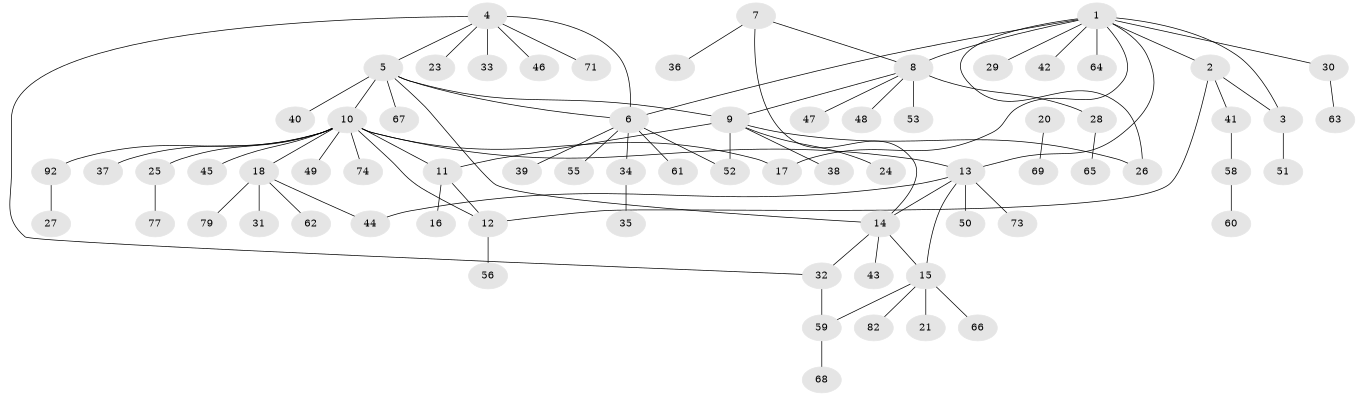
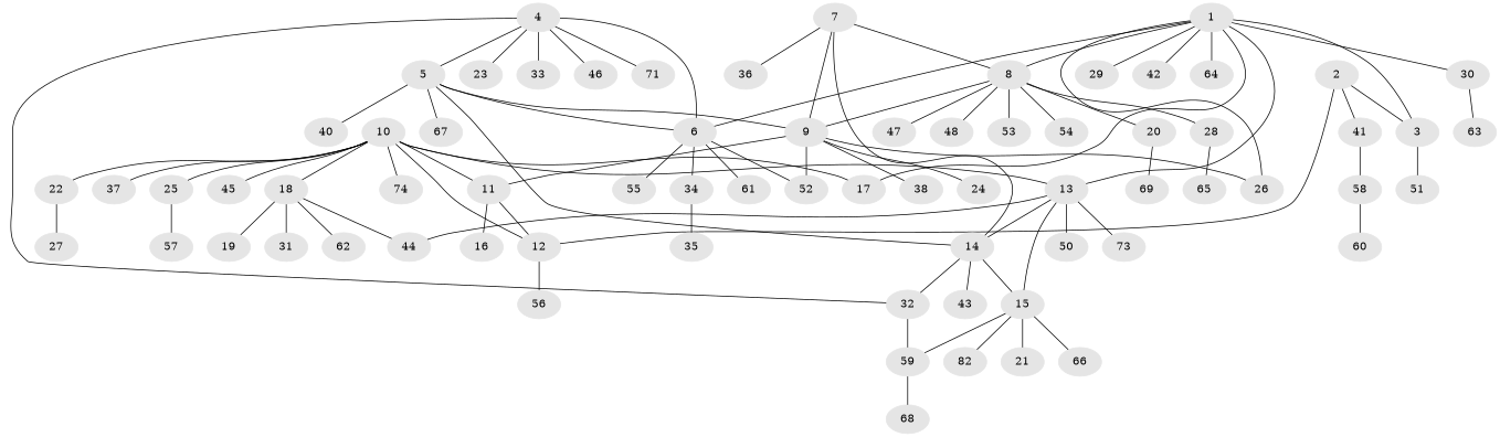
  graph {
    fontname="DejaVu Serif"
    node [color=gray90 fontname="DejaVu Serif" style=filled]
    edge [fontname="DejaVu Serif"]
    1
    2
    3
    6
    8
    13
    17
    26
    29
    30
    42
    64
    12
    41
    51
    34
-   39
    52
    55
    61
    9
    20
    28
    47
    48
    53
+   54
    14
    15
    44
    50
    73
    63
    56
    58
    4
    5
    23
    32
    33
    46
    71
    10
    40
    67
    59
    11
    24
    38
    18
-   22 [label=92]
+   22
    25
    37
    45
-   49
    74
    43
    35
    7
    36
    69
    65
    16
-   19 [label=79]
+   19
    31
    62
    27
-   57 [label=77]
+   57
    21
    66
    n71 [label=82]
    68
    60
-   1 -- 2
    1 -- 3
    1 -- 6
    1 -- 8
    1 -- 13
    1 -- 17
    1 -- 26
    1 -- 29
    1 -- 30
    1 -- 42
    1 -- 64
    2 -- 3
    2 -- 12
    2 -- 41
    3 -- 51
    6 -- 34
-   6 -- 39
    6 -- 52
    6 -- 55
    6 -- 61
    8 -- 9
+   8 -- 20
    8 -- 28
    8 -- 47
    8 -- 48
    8 -- 53
+   8 -- 54
    13 -- 14
    13 -- 15
    13 -- 44
    13 -- 50
    13 -- 73
    30 -- 63
    12 -- 56
    41 -- 58
    34 -- 35
    9 -- 26
    9 -- 52
    9 -- 11
    9 -- 24
    9 -- 38
    20 -- 69
    28 -- 65
    14 -- 15
    14 -- 32
    14 -- 43
    15 -- 59
    15 -- 21
    15 -- 66
    15 -- n71
    58 -- 60
    4 -- 6
    4 -- 5
    4 -- 23
    4 -- 32
    4 -- 33
    4 -- 46
    4 -- 71
    5 -- 6
    5 -- 9
    5 -- 14
-   5 -- 10
    5 -- 40
    5 -- 67
    32 -- 59
    10 -- 13
    10 -- 17
    10 -- 12
    10 -- 11
    10 -- 18
    10 -- 22
    10 -- 25
    10 -- 37
    10 -- 45
-   10 -- 49
    10 -- 74
    59 -- 68
    11 -- 12
    11 -- 16
    18 -- 44
    18 -- 19
    18 -- 31
    18 -- 62
    22 -- 27
    25 -- 57
    7 -- 8
+   7 -- 9
    7 -- 14
    7 -- 36
  }
